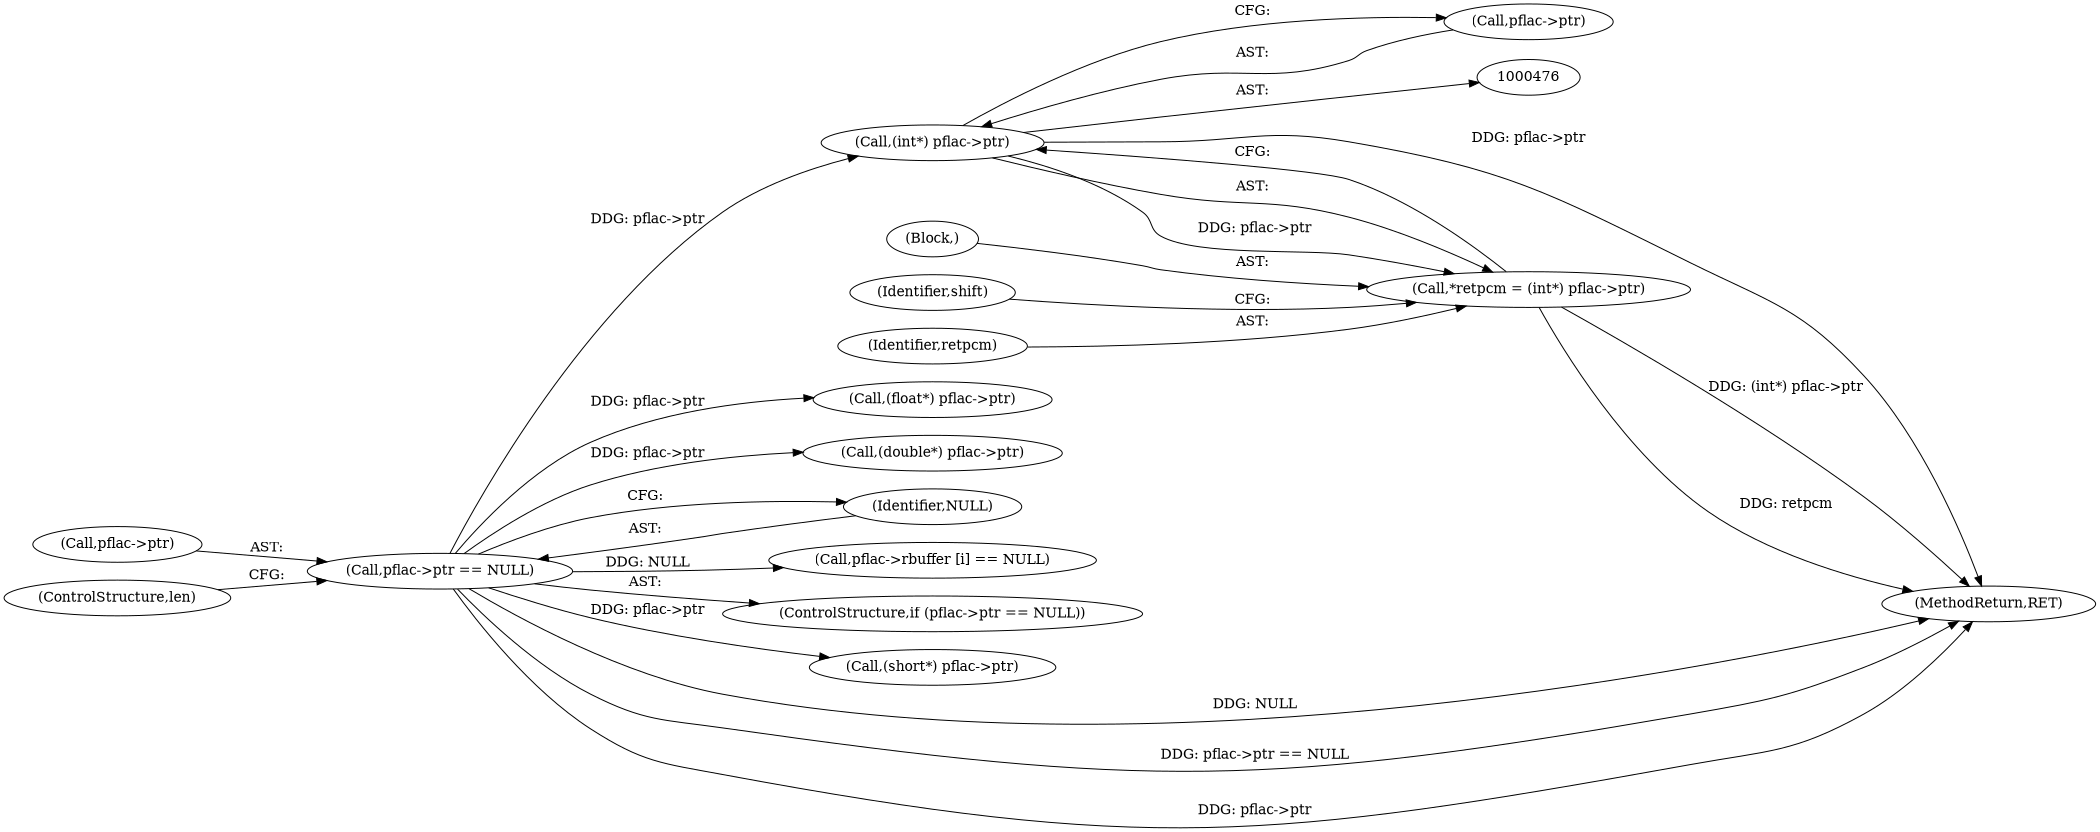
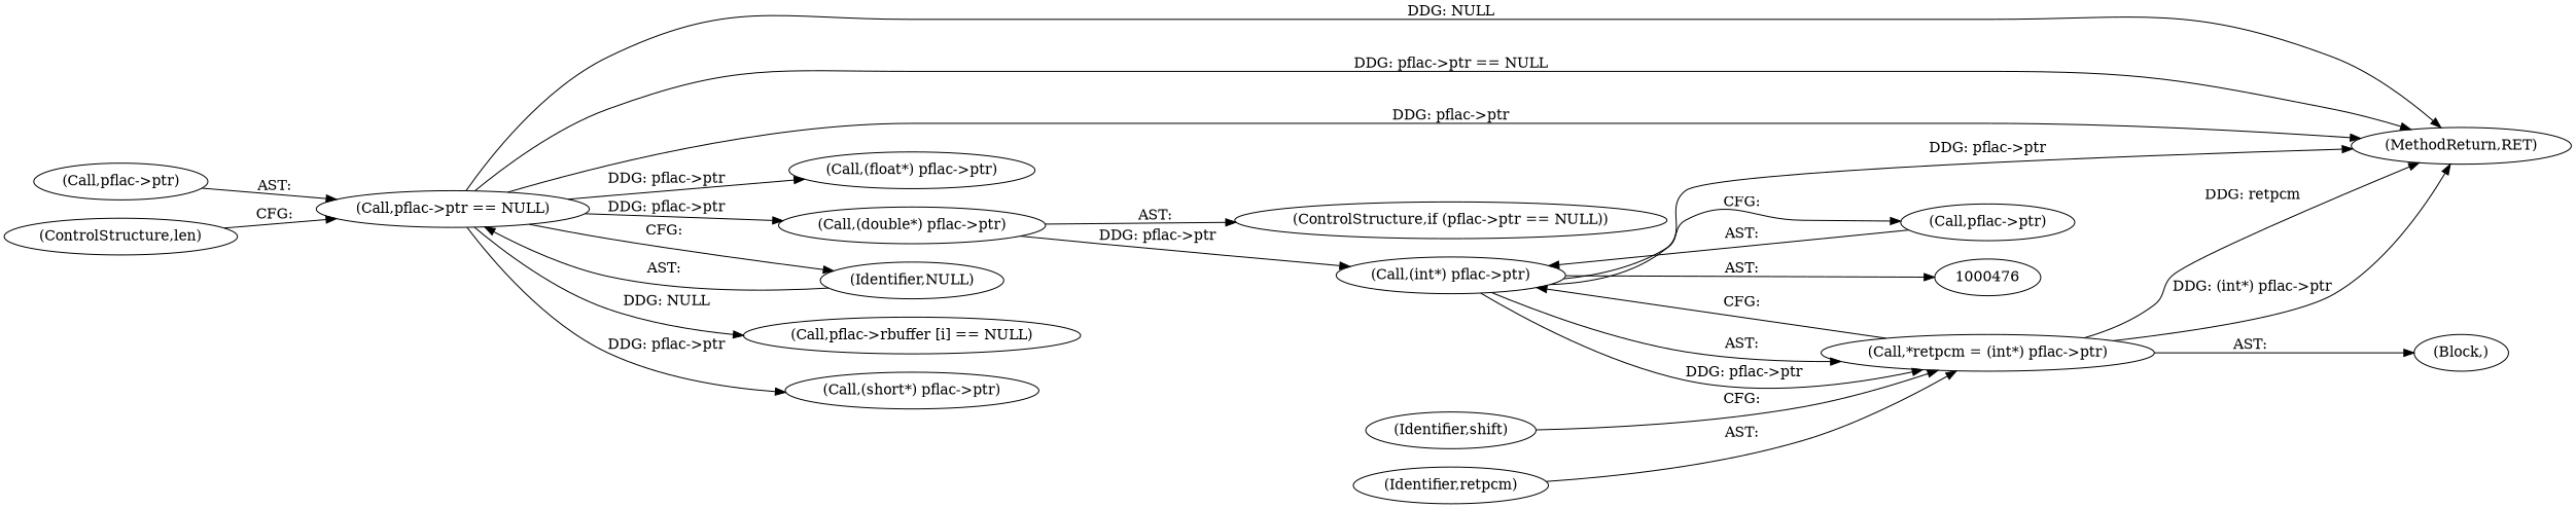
  digraph {
    rankdir=LR
    n1 [label="(Call,(int*) pflac->ptr)"]
    n2 [label="(Call,*retpcm = (int*) pflac->ptr)"]
    n3 [label="(MethodReturn,RET)"]
    n4 [label="(Call,pflac->ptr)"]
    1000476
    n6 [label="(Block,)"]
    n7 [label="(Call,pflac->ptr == NULL)"]
    n8 [label="(Call,(float*) pflac->ptr)"]
    n9 [label="(Call,(double*) pflac->ptr)"]
    n10 [label="(Identifier,NULL)"]
    n11 [label="(Call,pflac->rbuffer [i] == NULL)"]
    n12 [label="(ControlStructure,if (pflac->ptr == NULL))"]
    n13 [label="(Call,(short*) pflac->ptr)"]
    n14 [label="(Identifier,shift)"]
    n15 [label="(Call,pflac->ptr)"]
    n16 [label="(ControlStructure,len)"]
    n17 [label="(Identifier,retpcm)"]
    n1 -> n2 [label="AST: "]
    n1 -> n2 [label="DDG: pflac->ptr"]
    n1 -> n3 [label="DDG: pflac->ptr"]
    n1 -> n4 [label="CFG: "]
    n1 -> 1000476 [label="AST: "]
    n2 -> n1 [label="CFG: "]
    n2 -> n3 [label="DDG: retpcm"]
    n2 -> n3 [label="DDG: (int*) pflac->ptr"]
-   n6 -> n2 [label="AST: "]
+   n2 -> n6 [label="AST: "]
    n4 -> n1 [label="AST: "]
-   n7 -> n1 [label="DDG: pflac->ptr"]
+   n9 -> n1 [label="DDG: pflac->ptr"]
    n7 -> n3 [label="DDG: NULL"]
    n7 -> n3 [label="DDG: pflac->ptr == NULL"]
    n7 -> n3 [label="DDG: pflac->ptr"]
    n7 -> n8 [label="DDG: pflac->ptr"]
    n7 -> n9 [label="DDG: pflac->ptr"]
    n7 -> n10 [label="CFG: "]
    n7 -> n11 [label="DDG: NULL"]
-   n7 -> n12 [label="AST: "]
+   n9 -> n12 [label="AST: "]
    n7 -> n13 [label="DDG: pflac->ptr"]
    n10 -> n7 [label="AST: "]
    n14 -> n2 [label="CFG: "]
    n15 -> n7 [label="AST: "]
    n16 -> n7 [label="CFG: "]
    n17 -> n2 [label="AST: "]
  }
